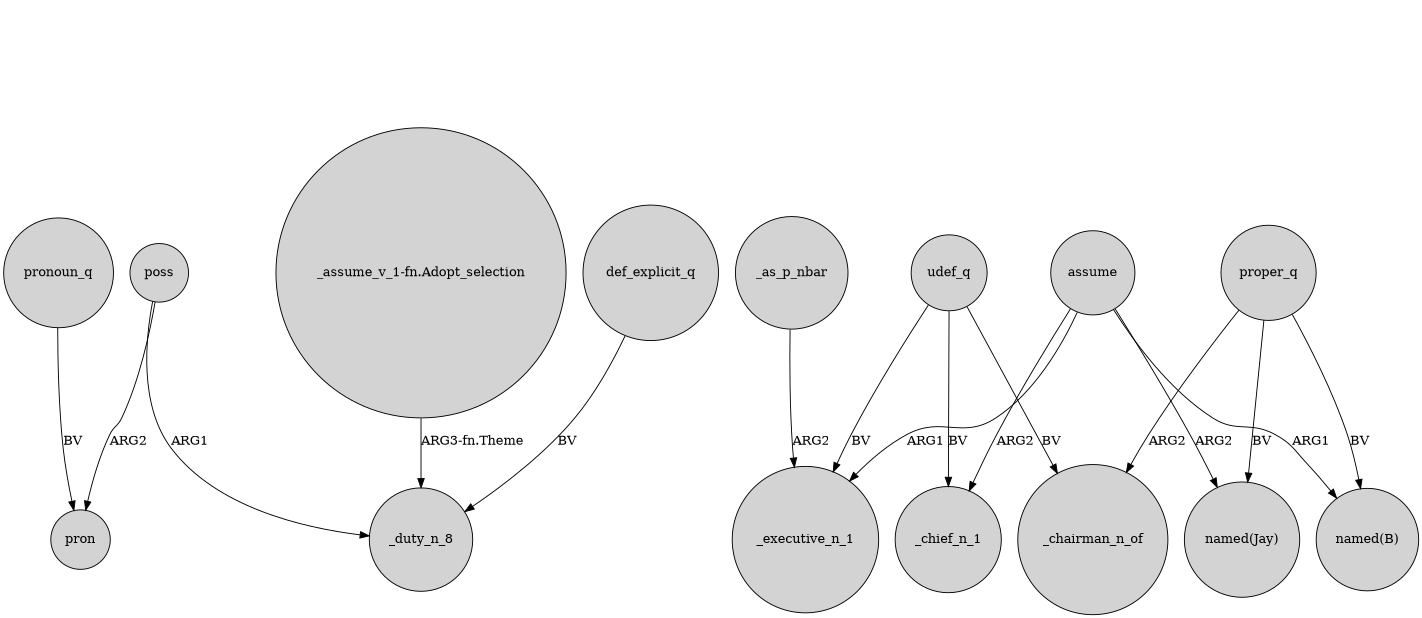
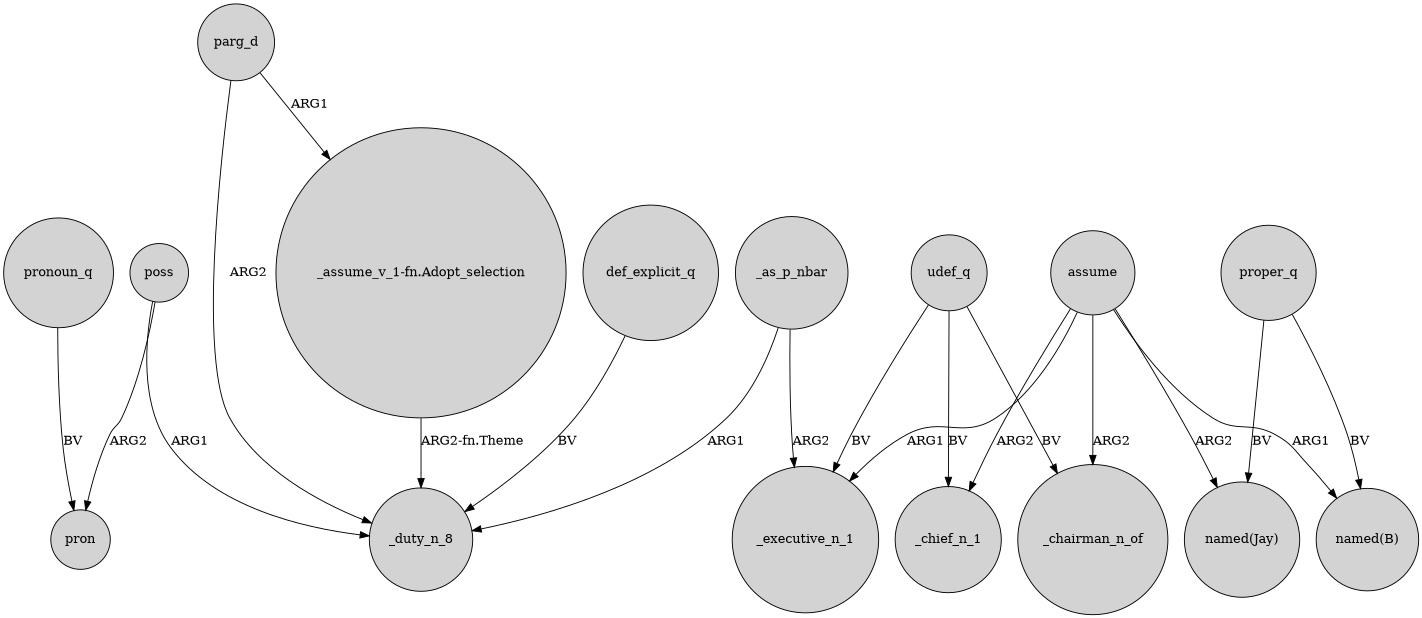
  digraph {
    node [shape=circle style=filled]
    n1 [label=_duty_n_8]
+   parg_d
    "_assume_v_1-fn.Adopt_selection"
    proper_q
    "named(Jay)"
    "named(B)"
    poss
    pron
    udef_q
    _executive_n_1
    _chairman_n_of
    _chief_n_1
    n13 [label=assume]
    pronoun_q
    def_explicit_q
    _as_p_nbar
-   "_assume_v_1-fn.Adopt_selection" -> n1 [label="ARG3-fn.Theme"]
+   parg_d -> n1 [label=ARG2]
+   parg_d -> "_assume_v_1-fn.Adopt_selection" [label=ARG1]
+   "_assume_v_1-fn.Adopt_selection" -> n1 [label="ARG2-fn.Theme"]
    proper_q -> "named(Jay)" [label=BV]
    proper_q -> "named(B)" [label=BV]
    poss -> n1 [label=ARG1]
    poss -> pron [label=ARG2]
    udef_q -> _executive_n_1 [label=BV]
    udef_q -> _chairman_n_of [label=BV]
    udef_q -> _chief_n_1 [label=BV]
    n13 -> "named(Jay)" [label=ARG2]
    n13 -> "named(B)" [label=ARG1]
    n13 -> _executive_n_1 [label=ARG1]
-   proper_q -> _chairman_n_of [label=ARG2]
+   n13 -> _chairman_n_of [label=ARG2]
    n13 -> _chief_n_1 [label=ARG2]
    pronoun_q -> pron [label=BV]
    def_explicit_q -> n1 [label=BV]
+   _as_p_nbar -> n1 [label=ARG1]
    _as_p_nbar -> _executive_n_1 [label=ARG2]
  }
